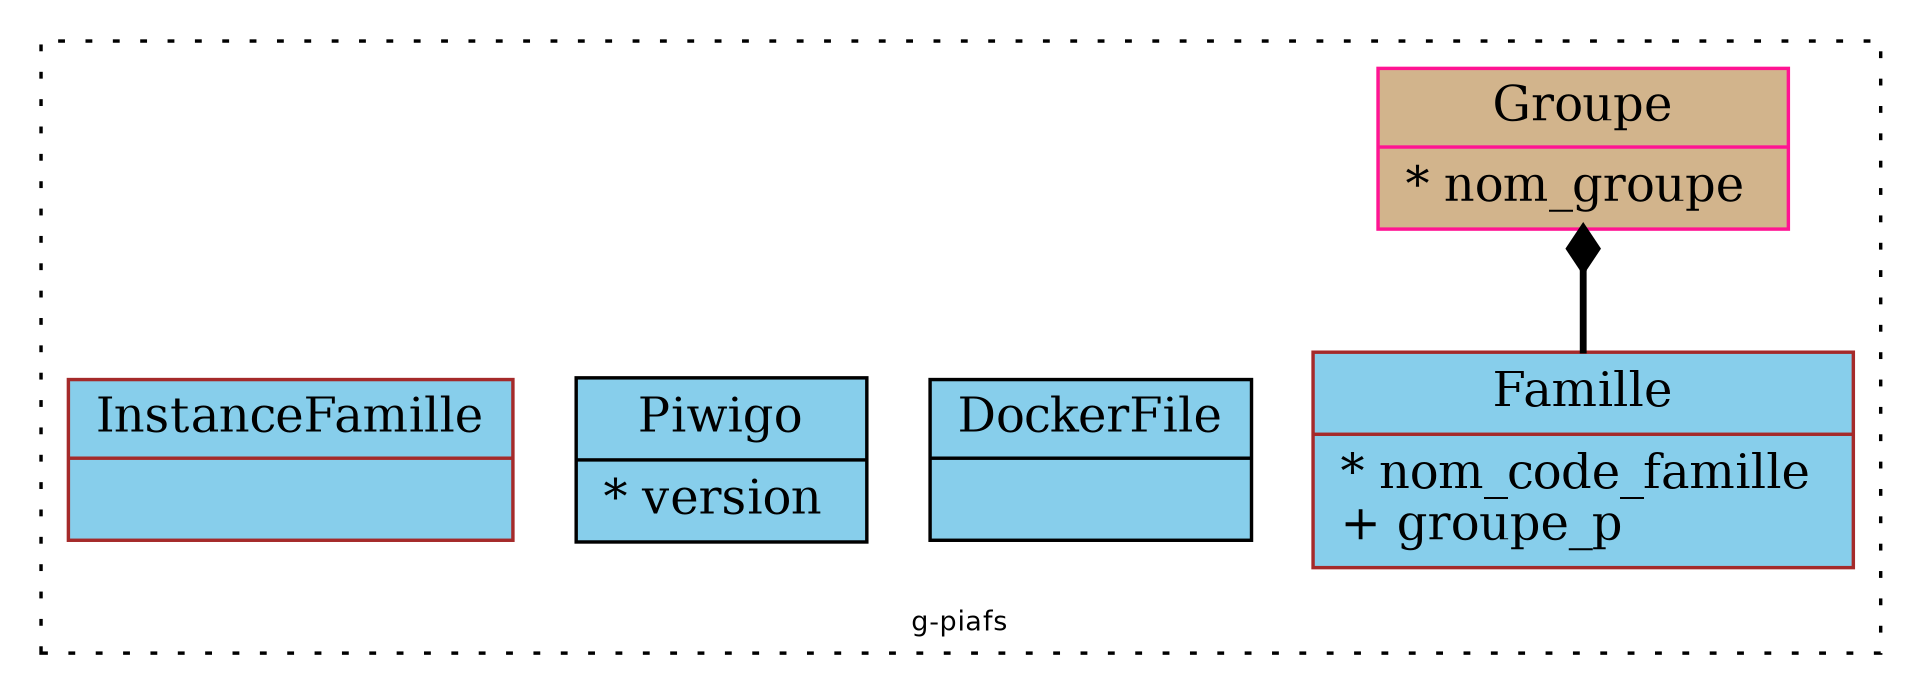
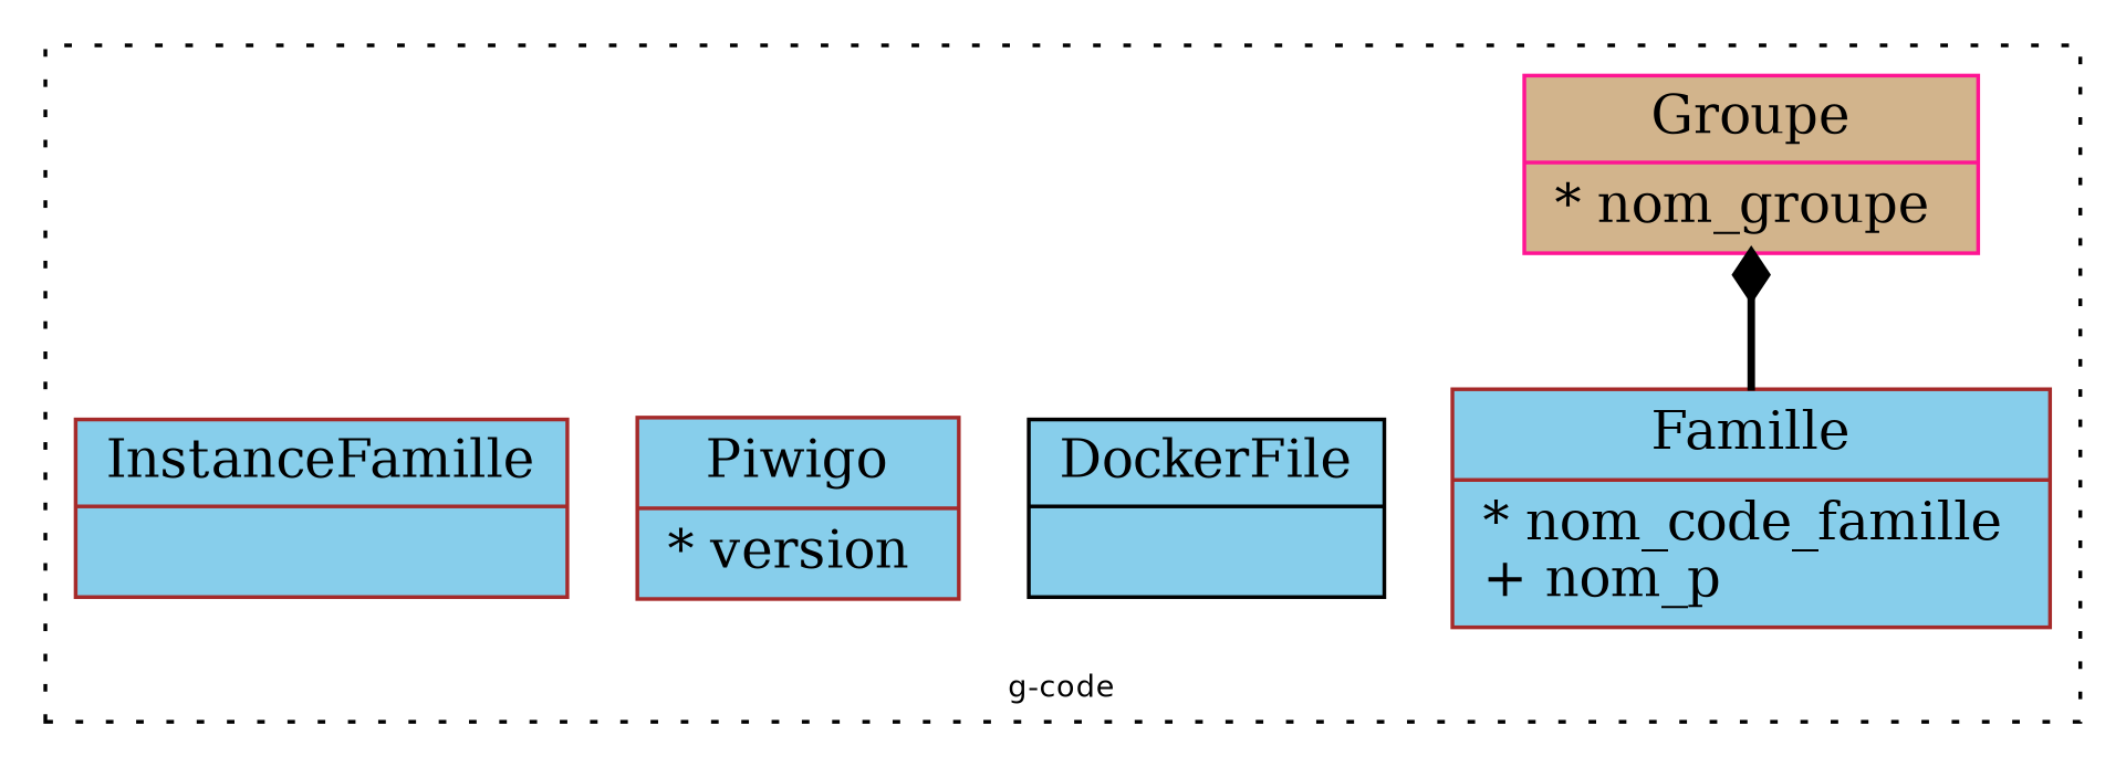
  digraph {
    fontname=Helvetica
    fontsize=8
    rankdir=BT
    node [concentrate=true shape=record style=filled fillcolor=skyblue color=brown]
-   n1 [height=0 label="{Famille|* nom_code_famille \l+ groupe_p \l}" width=0]
+   n1 [height=0 label="{Famille|* nom_code_famille \l+ nom_p \l}" width=0]
    n2 [height=0 label="{DockerFile|}" width=0 color=black]
    n3 [height=0 label="{Groupe|* nom_groupe \l}" width=0 fillcolor=tan color=deeppink]
-   n4 [height=0 label="{Piwigo|* version \l}" width=0 color=black]
+   n4 [height=0 label="{Piwigo|* version \l}" width=0]
    n5 [height=0 label="{InstanceFamille|}" width=0]
    subgraph cluster_1 {
-     label="g-piafs"
+     label="g-code"
      style=dotted
      n1
      n2
      n3
      n4
      n5
    }
    n1 -> n3 [arrowhead=diamond arrowtail=none dir=both color=black style=bold]
  }
